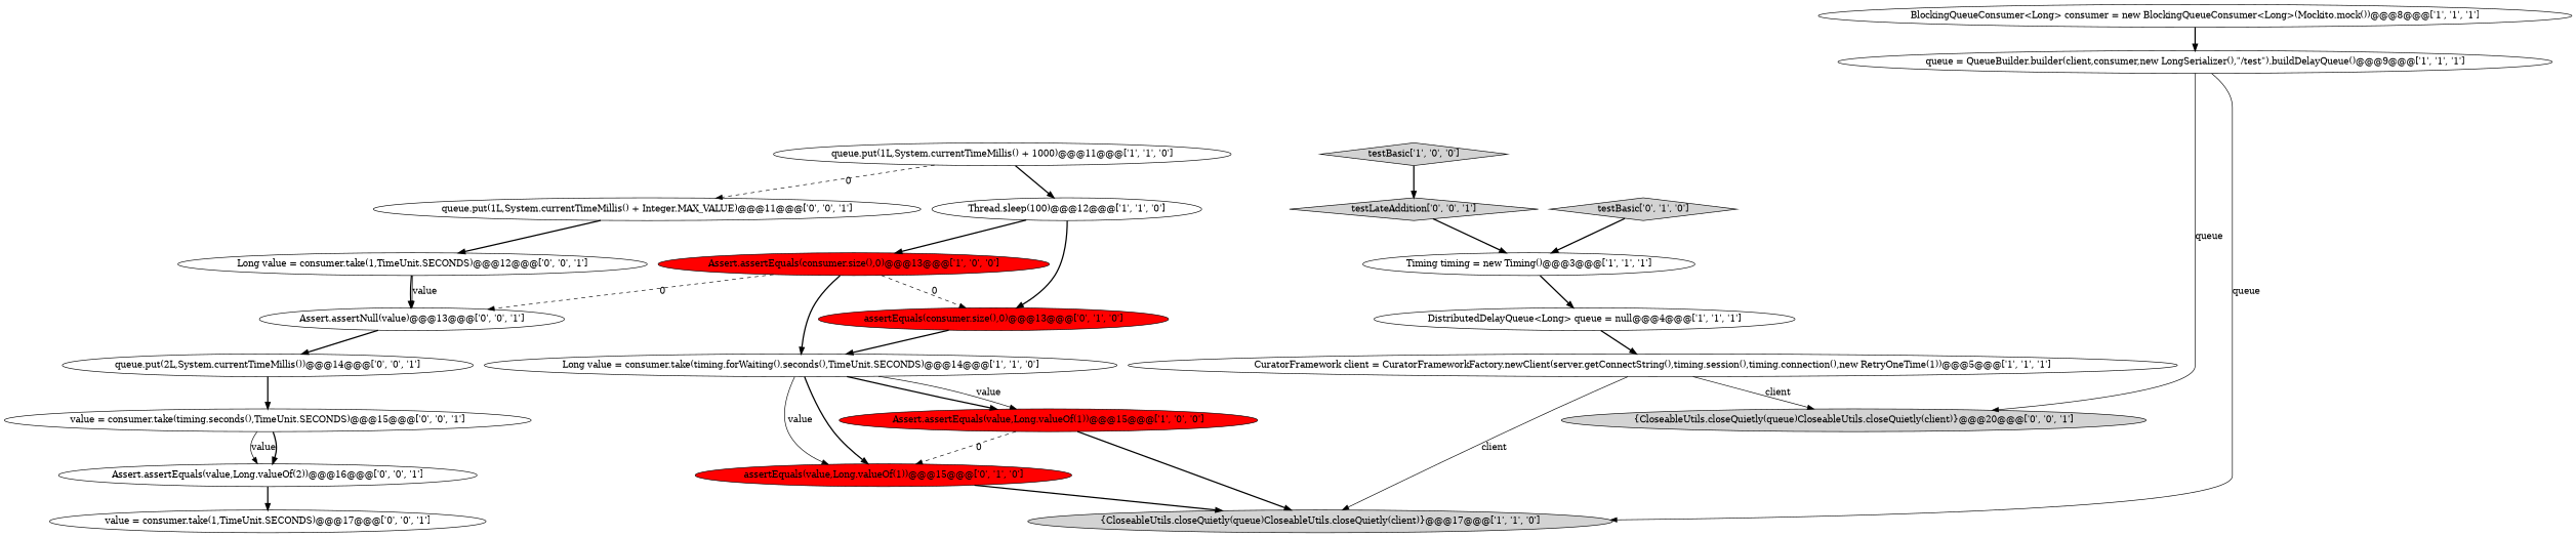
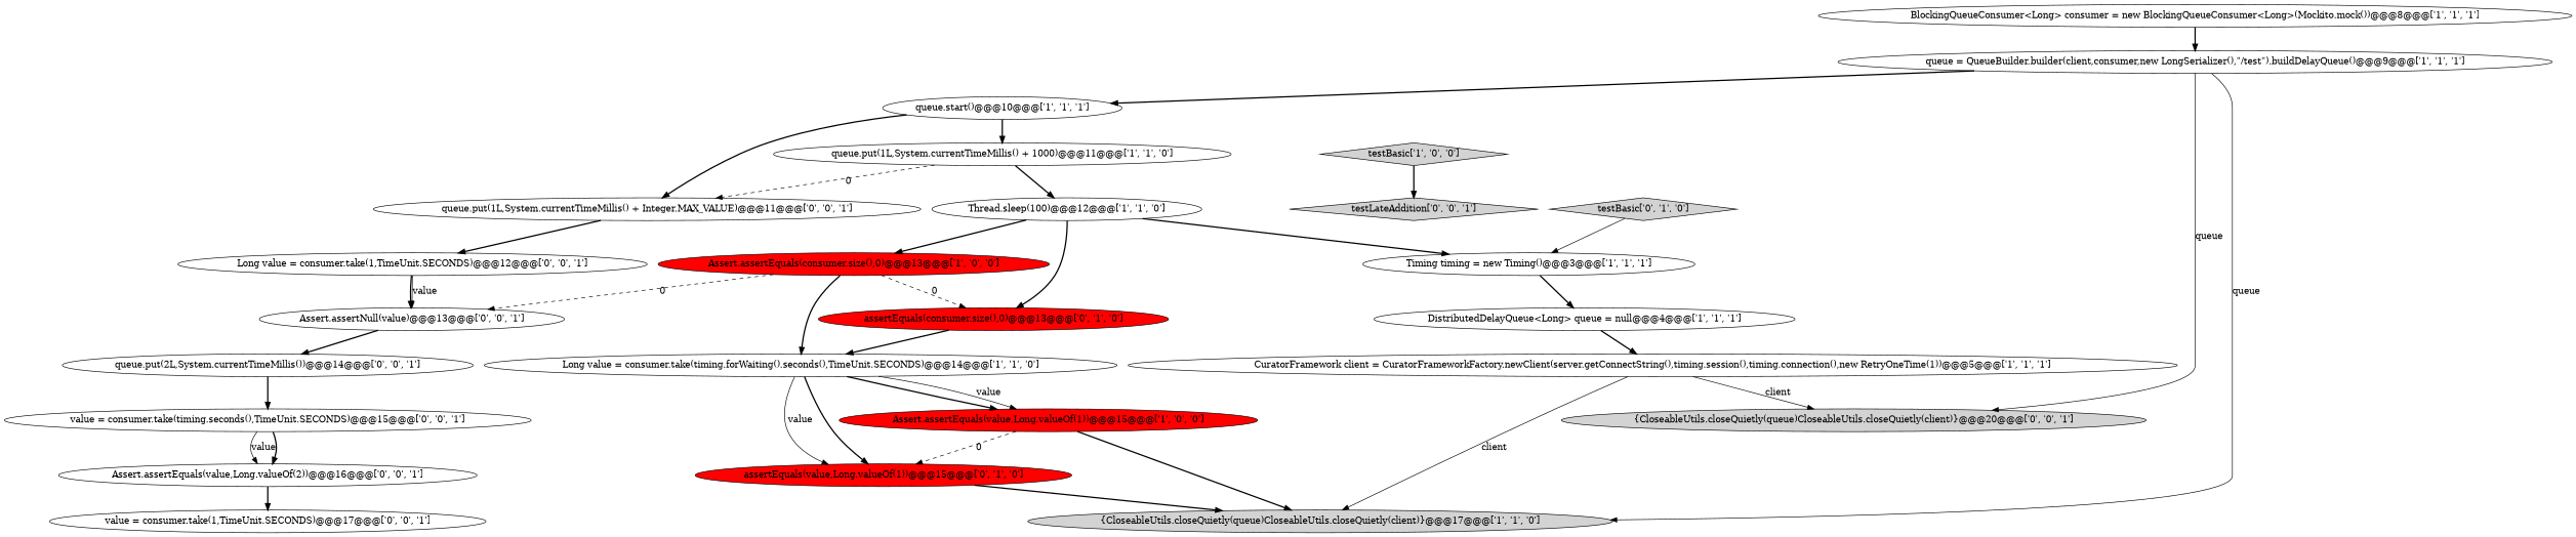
  digraph {
    node [fillcolor=white shape=ellipse style=filled]
    edge [style=bold]
    n1 [label="queue.put(2L,System.currentTimeMillis())@@@14@@@['0', '0', '1']"]
    n2 [label="value = consumer.take(timing.seconds(),TimeUnit.SECONDS)@@@15@@@['0', '0', '1']"]
    n3 [label="Assert.assertEquals(value,Long.valueOf(2))@@@16@@@['0', '0', '1']"]
    n4 [fillcolor=red label="assertEquals(consumer.size(),0)@@@13@@@['0', '1', '0']"]
    n5 [label="Long value = consumer.take(timing.forWaiting().seconds(),TimeUnit.SECONDS)@@@14@@@['1', '1', '0']"]
    n6 [fillcolor=red label="assertEquals(value,Long.valueOf(1))@@@15@@@['0', '1', '0']"]
    n7 [fillcolor=red label="Assert.assertEquals(value,Long.valueOf(1))@@@15@@@['1', '0', '0']"]
    n8 [label="Timing timing = new Timing()@@@3@@@['1', '1', '1']"]
    n9 [label="DistributedDelayQueue<Long> queue = null@@@4@@@['1', '1', '1']"]
    n10 [label="CuratorFramework client = CuratorFrameworkFactory.newClient(server.getConnectString(),timing.session(),timing.connection(),new RetryOneTime(1))@@@5@@@['1', '1', '1']"]
    n11 [fillcolor=lightgray label="testBasic['0', '1', '0']" shape=diamond]
    n12 [label="queue.put(1L,System.currentTimeMillis() + Integer.MAX_VALUE)@@@11@@@['0', '0', '1']"]
    n13 [label="Long value = consumer.take(1,TimeUnit.SECONDS)@@@12@@@['0', '0', '1']"]
    n14 [label="Assert.assertNull(value)@@@13@@@['0', '0', '1']"]
    n15 [fillcolor=lightgray label="{CloseableUtils.closeQuietly(queue)CloseableUtils.closeQuietly(client)}@@@17@@@['1', '1', '0']"]
    n16 [fillcolor=lightgray label="{CloseableUtils.closeQuietly(queue)CloseableUtils.closeQuietly(client)}@@@20@@@['0', '0', '1']"]
    n17 [label="BlockingQueueConsumer<Long> consumer = new BlockingQueueConsumer<Long>(Mockito.mock())@@@8@@@['1', '1', '1']"]
    n18 [label="queue = QueueBuilder.builder(client,consumer,new LongSerializer(),\"/test\").buildDelayQueue()@@@9@@@['1', '1', '1']"]
+   n19 [label="queue.start()@@@10@@@['1', '1', '1']"]
    n20 [label="queue.put(1L,System.currentTimeMillis() + 1000)@@@11@@@['1', '1', '0']"]
    n21 [label="Thread.sleep(100)@@@12@@@['1', '1', '0']"]
    n22 [fillcolor=red label="Assert.assertEquals(consumer.size(),0)@@@13@@@['1', '0', '0']"]
    n23 [label="value = consumer.take(1,TimeUnit.SECONDS)@@@17@@@['0', '0', '1']"]
    n24 [fillcolor=lightgray label="testBasic['1', '0', '0']" shape=diamond]
    n25 [fillcolor=lightgray label="testLateAddition['0', '0', '1']" shape=diamond]
    n1 -> n2
    n2 -> n3 [label=value style=solid]
    n2 -> n3
    n3 -> n23
    n4 -> n5
    n5 -> n6 [label=value style=solid]
    n5 -> n6
    n5 -> n7 [label=value style=solid]
    n5 -> n7
    n6 -> n15
    n7 -> n6 [label=0 style=dashed]
    n7 -> n15
    n8 -> n9
    n9 -> n10
    n10 -> n15 [label=client style=solid]
    n10 -> n16 [label=client style=solid]
-   n11 -> n8
+   n11 -> n8 [style=solid]
    n12 -> n13
    n13 -> n14 [label=value style=solid]
    n13 -> n14
    n14 -> n1
    n17 -> n18
    n18 -> n15 [label=queue style=solid]
    n18 -> n16 [label=queue style=solid]
+   n18 -> n19
+   n19 -> n12
+   n19 -> n20
    n20 -> n12 [label=0 style=dashed]
    n20 -> n21
    n21 -> n4
    n21 -> n22
    n22 -> n4 [label=0 style=dashed]
    n22 -> n5
    n22 -> n14 [label=0 style=dashed]
    n24 -> n25
-   n25 -> n8
+   n21 -> n8
  }
